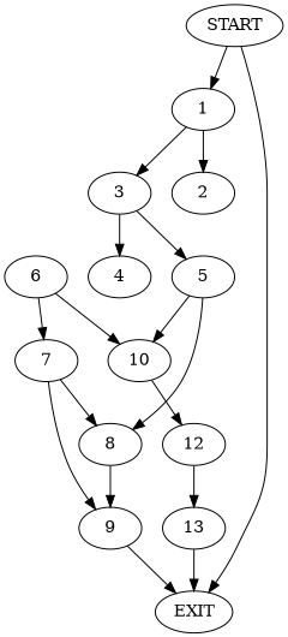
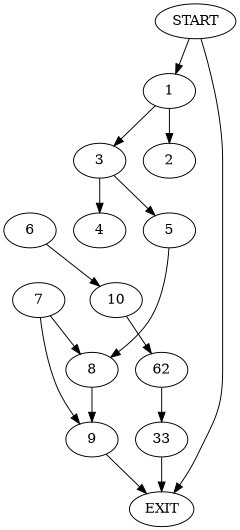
  digraph {
    n1 [label=START]
    1
    n3 [label=EXIT]
    2
    3
    4
    5
    10
    8
    6
    7
-   12
+   12 [label=62]
    9
-   13
+   13 [label=33]
    n1 -> 1
    n1 -> n3
    1 -> 2
    1 -> 3
    3 -> 4
    3 -> 5
-   5 -> 10
    5 -> 8
    10 -> 12
    8 -> 9
    6 -> 10
-   6 -> 7
    7 -> 8
    7 -> 9
    12 -> 13
    9 -> n3
    13 -> n3
  }
